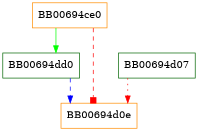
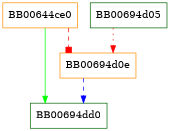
  digraph {
    splines=ortho
    node [color=darkgreen shape=box]
    edge [arrowhead=normal color=red style=dashed]
    BB00694dd0
-   BB00694ce0 [color=darkorange]
+   BB00694ce0 [color=darkorange label=BB00644ce0]
    BB00694d0e [color=darkorange]
-   BB00694d07
-   BB00694dd0 -> BB00694d0e [color=blue]
+   BB00694d07 [label=BB00694d05]
+   BB00694d0e -> BB00694dd0 [color=blue]
    BB00694ce0 -> BB00694dd0 [color=green style=solid]
    BB00694ce0 -> BB00694d0e [arrowhead=box]
    BB00694d07 -> BB00694d0e [style=dotted]
  }
